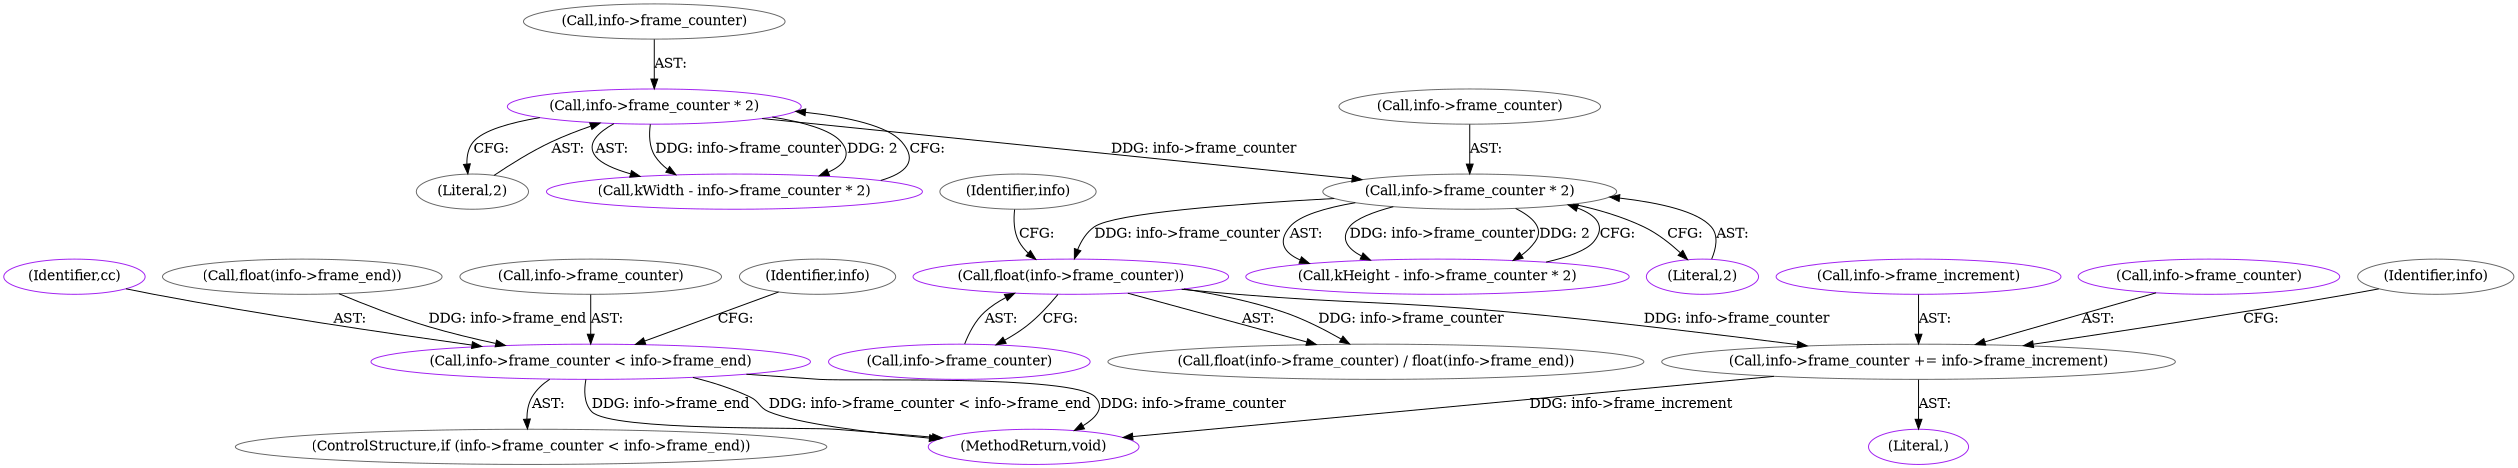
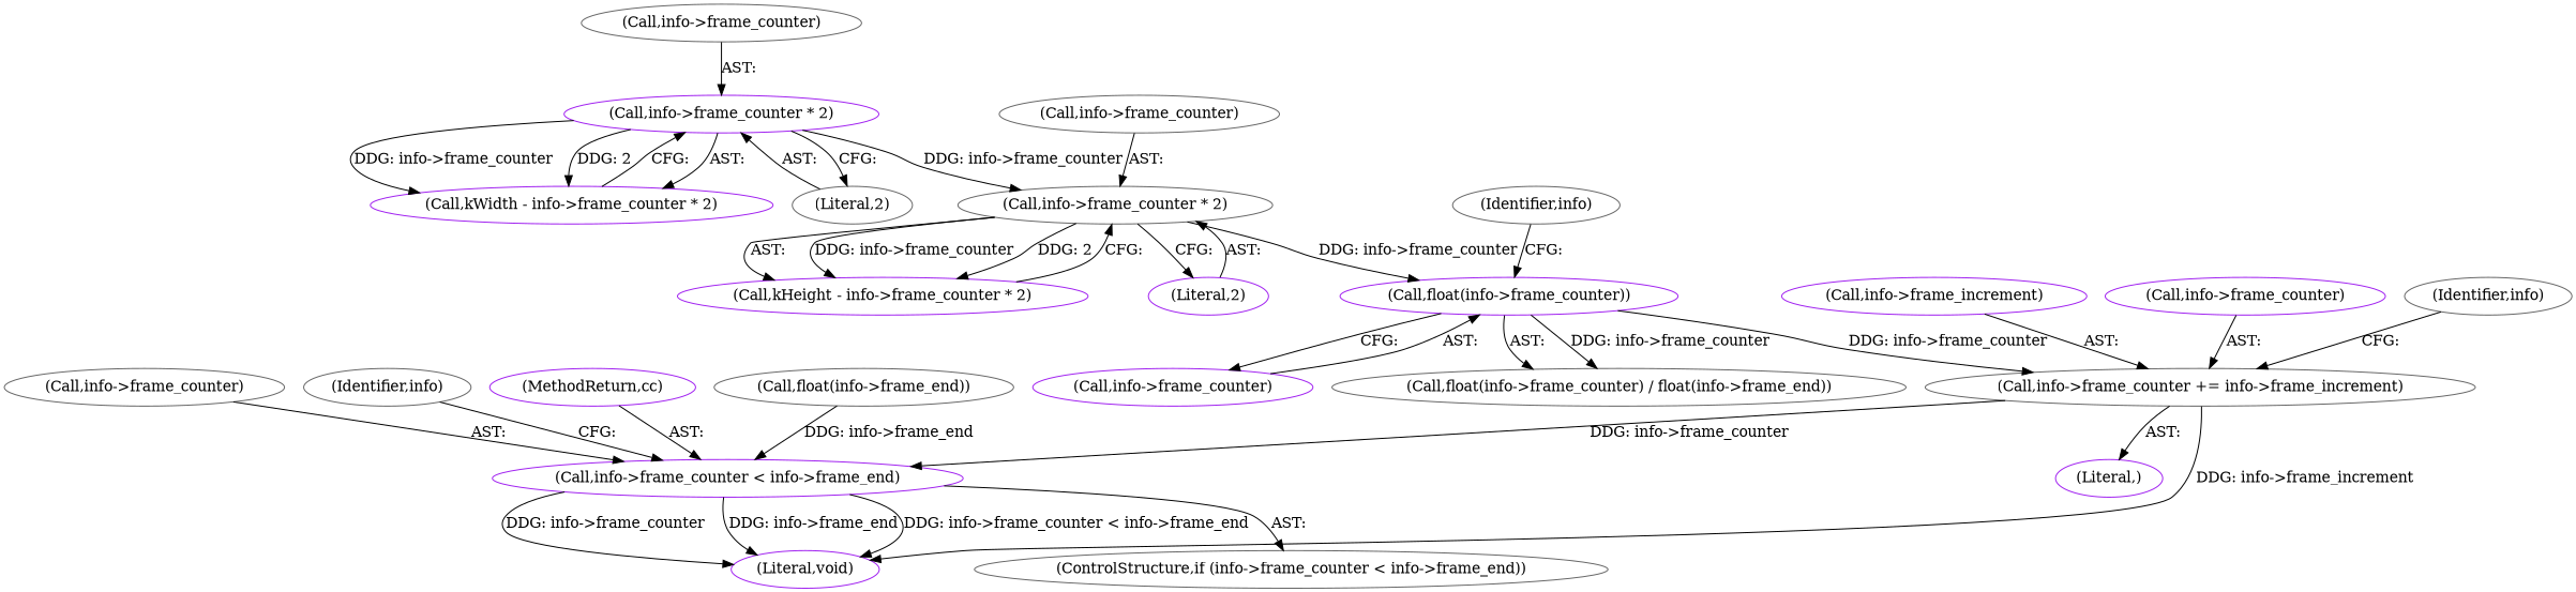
  digraph {
    node [color=gray40]
    n1 [label="(Call,info->frame_counter += info->frame_increment)"]
    n2 [color=purple label="(Call,info->frame_counter < info->frame_end)"]
    n3 [color=purple label="(Literal,)"]
-   n4 [color=purple label="(MethodReturn,void)"]
+   n4 [color=purple label="(Literal,void)"]
    n5 [label="(ControlStructure,if (info->frame_counter < info->frame_end))"]
    n6 [color=purple label="(Call,info->frame_increment)"]
    n7 [color=purple label="(Call,float(info->frame_counter))"]
    n8 [label="(Call,float(info->frame_counter) / float(info->frame_end))"]
    n9 [color=purple label="(Call,info->frame_counter)"]
    n10 [label="(Call,info->frame_counter * 2)"]
    n11 [color=purple label="(Call,kHeight - info->frame_counter * 2)"]
    n12 [color=purple label="(Literal,2)"]
    n13 [color=purple label="(Call,info->frame_counter * 2)"]
    n14 [label="(Literal,2)"]
    n15 [color=purple label="(Call,kWidth - info->frame_counter * 2)"]
-   n16 [color=purple label="(Identifier,cc)"]
+   n16 [color=purple label="(MethodReturn,cc)"]
    n17 [label="(Call,float(info->frame_end))"]
    n18 [label="(Call,info->frame_counter)"]
    n19 [color=purple label="(Call,info->frame_counter)"]
    n20 [label="(Identifier,info)"]
    n21 [label="(Call,info->frame_counter)"]
    n22 [label="(Identifier,info)"]
    n23 [label="(Identifier,info)"]
    n24 [label="(Call,info->frame_counter)"]
+   n1 -> n2 [label="DDG: info->frame_counter"]
    n1 -> n3 [label="AST: "]
    n1 -> n4 [label="DDG: info->frame_increment"]
    n2 -> n4 [label="DDG: info->frame_counter"]
    n2 -> n4 [label="DDG: info->frame_end"]
    n2 -> n4 [label="DDG: info->frame_counter < info->frame_end"]
    n2 -> n5 [label="AST: "]
    n6 -> n1 [label="AST: "]
    n7 -> n1 [label="DDG: info->frame_counter"]
    n7 -> n8 [label="AST: "]
    n7 -> n8 [label="DDG: info->frame_counter"]
    n7 -> n9 [label="CFG: "]
    n9 -> n7 [label="AST: "]
    n10 -> n7 [label="DDG: info->frame_counter"]
    n10 -> n11 [label="AST: "]
    n10 -> n11 [label="DDG: info->frame_counter"]
    n10 -> n11 [label="DDG: 2"]
    n10 -> n12 [label="CFG: "]
    n11 -> n10 [label="CFG: "]
    n12 -> n10 [label="AST: "]
    n13 -> n10 [label="DDG: info->frame_counter"]
    n13 -> n14 [label="CFG: "]
    n13 -> n15 [label="AST: "]
    n13 -> n15 [label="DDG: info->frame_counter"]
    n13 -> n15 [label="DDG: 2"]
    n14 -> n13 [label="AST: "]
    n15 -> n13 [label="CFG: "]
    n16 -> n2 [label="AST: "]
    n17 -> n2 [label="DDG: info->frame_end"]
    n18 -> n13 [label="AST: "]
    n19 -> n1 [label="AST: "]
    n20 -> n1 [label="CFG: "]
    n21 -> n2 [label="AST: "]
    n22 -> n2 [label="CFG: "]
    n23 -> n7 [label="CFG: "]
    n24 -> n10 [label="AST: "]
  }
